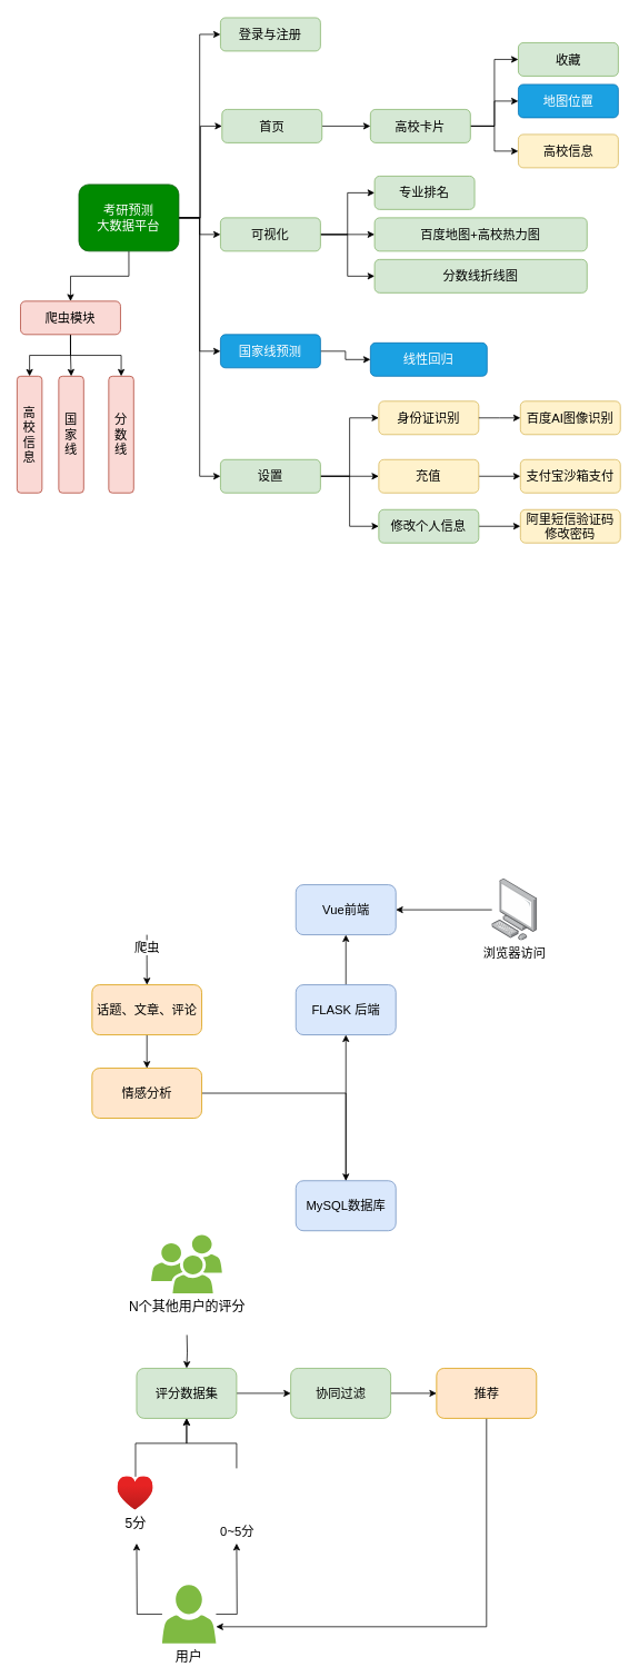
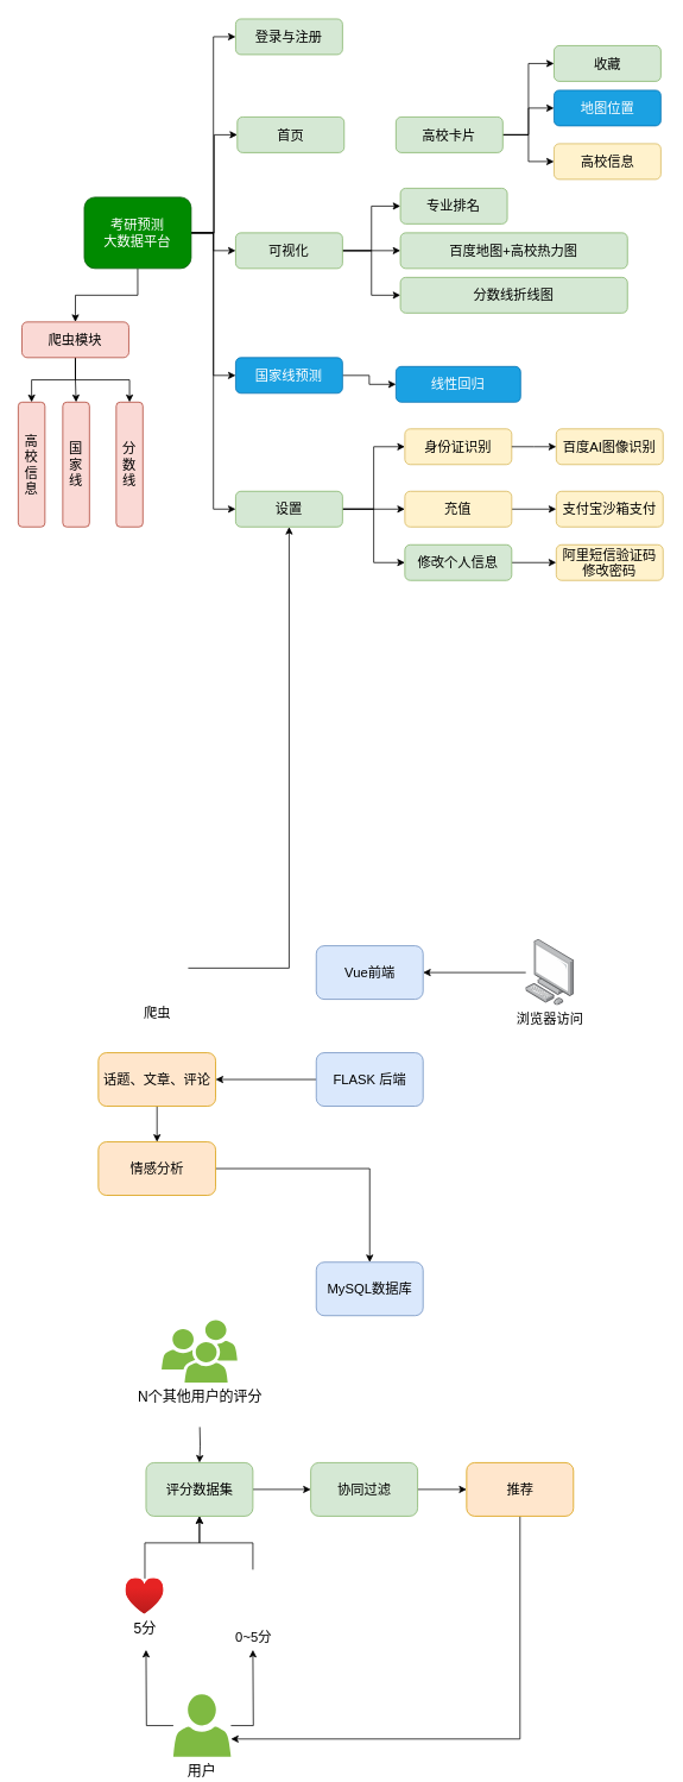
  <mxCell id="0" />
  <mxCell id="1" parent="0" />
  <mxCell id="2" style="edgeStyle=orthogonalEdgeStyle;rounded=0;orthogonalLoop=1;jettySize=auto;html=1;exitX=1;exitY=0.5;exitDx=0;exitDy=0;entryX=0;entryY=0.5;entryDx=0;entryDy=0;" parent="1" source="11" target="14" edge="1"><mxGeometry relative="1" as="geometry" /></mxCell>
  <mxCell id="3" style="edgeStyle=orthogonalEdgeStyle;rounded=0;orthogonalLoop=1;jettySize=auto;html=1;exitX=1;exitY=0.5;exitDx=0;exitDy=0;entryX=0;entryY=0.5;entryDx=0;entryDy=0;" parent="1" source="11" target="13" edge="1"><mxGeometry relative="1" as="geometry" /></mxCell>
  <mxCell id="4" style="edgeStyle=orthogonalEdgeStyle;rounded=0;orthogonalLoop=1;jettySize=auto;html=1;exitX=1;exitY=0.5;exitDx=0;exitDy=0;entryX=0;entryY=0.5;entryDx=0;entryDy=0;" parent="1" source="11" target="18" edge="1"><mxGeometry relative="1" as="geometry" /></mxCell>
  <mxCell id="5" style="edgeStyle=orthogonalEdgeStyle;rounded=0;orthogonalLoop=1;jettySize=auto;html=1;entryX=0;entryY=0.5;entryDx=0;entryDy=0;exitX=1;exitY=0.5;exitDx=0;exitDy=0;" parent="1" source="40" target="23" edge="1"><mxGeometry relative="1" as="geometry"><mxPoint x="414.17" y="550" as="sourcePoint" /></mxGeometry></mxCell>
  <mxCell id="6" style="edgeStyle=orthogonalEdgeStyle;rounded=0;orthogonalLoop=1;jettySize=auto;html=1;exitX=1;exitY=0.5;exitDx=0;exitDy=0;entryX=0;entryY=0.5;entryDx=0;entryDy=0;" parent="1" source="40" target="28" edge="1"><mxGeometry relative="1" as="geometry"><mxPoint x="414.17" y="550" as="sourcePoint" /></mxGeometry></mxCell>
  <mxCell id="7" style="edgeStyle=orthogonalEdgeStyle;rounded=0;orthogonalLoop=1;jettySize=auto;html=1;entryX=0;entryY=0.5;entryDx=0;entryDy=0;exitX=1;exitY=0.5;exitDx=0;exitDy=0;" parent="1" source="40" target="30" edge="1"><mxGeometry relative="1" as="geometry"><mxPoint x="414.17" y="550" as="sourcePoint" /><Array as="points"><mxPoint x="384.17" y="570" /><mxPoint x="384.17" y="570" /></Array></mxGeometry></mxCell>
  <mxCell id="8" style="edgeStyle=orthogonalEdgeStyle;rounded=0;orthogonalLoop=1;jettySize=auto;html=1;exitX=0.5;exitY=1;exitDx=0;exitDy=0;entryX=0.5;entryY=0;entryDx=0;entryDy=0;fontSize=20;" parent="1" source="11" target="36" edge="1"><mxGeometry relative="1" as="geometry" /></mxCell>
  <mxCell id="9" style="edgeStyle=orthogonalEdgeStyle;rounded=0;orthogonalLoop=1;jettySize=auto;html=1;exitX=1;exitY=0.5;exitDx=0;exitDy=0;entryX=0;entryY=0.5;entryDx=0;entryDy=0;fontSize=20;" parent="1" source="11" target="40" edge="1"><mxGeometry relative="1" as="geometry" /></mxCell>
  <mxCell id="10" style="edgeStyle=orthogonalEdgeStyle;rounded=0;orthogonalLoop=1;jettySize=auto;html=1;exitX=1;exitY=0.5;exitDx=0;exitDy=0;entryX=0;entryY=0.5;entryDx=0;entryDy=0;" parent="1" source="11" target="46" edge="1"><mxGeometry relative="1" as="geometry" /></mxCell>
  <mxCell id="11" value="考研预测&lt;br&gt;大数据平台" style="rounded=1;whiteSpace=wrap;html=1;fontSize=15;fillColor=#008a00;strokeColor=#005700;fontColor=#ffffff;" parent="1" vertex="1"><mxGeometry x="94.17" y="220" width="120" height="80" as="geometry" /></mxCell>
- <mxCell id="12" style="edgeStyle=orthogonalEdgeStyle;rounded=0;orthogonalLoop=1;jettySize=auto;html=1;exitX=1;exitY=0.5;exitDx=0;exitDy=0;entryX=0;entryY=0.5;entryDx=0;entryDy=0;" parent="1" source="13" target="22" edge="1"><mxGeometry relative="1" as="geometry" /></mxCell>
  <mxCell id="13" value="首页" style="rounded=1;whiteSpace=wrap;html=1;fontSize=15;fillColor=#d5e8d4;strokeColor=#82b366;" parent="1" vertex="1"><mxGeometry x="266" y="130" width="120" height="40" as="geometry" /></mxCell>
  <mxCell id="14" value="登录与注册" style="rounded=1;whiteSpace=wrap;html=1;fontSize=15;fillColor=#d5e8d4;strokeColor=#82b366;" parent="1" vertex="1"><mxGeometry x="264.17" y="20" width="120" height="40" as="geometry" /></mxCell>
  <mxCell id="15" style="edgeStyle=orthogonalEdgeStyle;rounded=0;orthogonalLoop=1;jettySize=auto;html=1;exitX=1;exitY=0.5;exitDx=0;exitDy=0;entryX=0;entryY=0.5;entryDx=0;entryDy=0;" parent="1" source="18" target="24" edge="1"><mxGeometry relative="1" as="geometry" /></mxCell>
  <mxCell id="16" style="edgeStyle=orthogonalEdgeStyle;rounded=0;orthogonalLoop=1;jettySize=auto;html=1;exitX=1;exitY=0.5;exitDx=0;exitDy=0;entryX=0;entryY=0.5;entryDx=0;entryDy=0;fontSize=20;" parent="1" source="18" target="41" edge="1"><mxGeometry relative="1" as="geometry" /></mxCell>
  <mxCell id="17" style="edgeStyle=orthogonalEdgeStyle;rounded=0;orthogonalLoop=1;jettySize=auto;html=1;exitX=1;exitY=0.5;exitDx=0;exitDy=0;entryX=0;entryY=0.5;entryDx=0;entryDy=0;fontSize=15;" parent="1" source="18" target="75" edge="1"><mxGeometry relative="1" as="geometry" /></mxCell>
  <mxCell id="18" value="可视化" style="rounded=1;whiteSpace=wrap;html=1;fontSize=15;fillColor=#d5e8d4;strokeColor=#82b366;" parent="1" vertex="1"><mxGeometry x="264.17" y="260" width="120" height="40" as="geometry" /></mxCell>
  <mxCell id="19" style="edgeStyle=orthogonalEdgeStyle;rounded=0;orthogonalLoop=1;jettySize=auto;html=1;exitX=1;exitY=0.5;exitDx=0;exitDy=0;entryX=0;entryY=0.5;entryDx=0;entryDy=0;" parent="1" source="22" target="42" edge="1"><mxGeometry relative="1" as="geometry" /></mxCell>
  <mxCell id="20" style="edgeStyle=orthogonalEdgeStyle;rounded=0;orthogonalLoop=1;jettySize=auto;html=1;exitX=1;exitY=0.5;exitDx=0;exitDy=0;entryX=0;entryY=0.5;entryDx=0;entryDy=0;" parent="1" source="22" target="43" edge="1"><mxGeometry relative="1" as="geometry" /></mxCell>
  <mxCell id="21" style="edgeStyle=orthogonalEdgeStyle;rounded=0;orthogonalLoop=1;jettySize=auto;html=1;exitX=1;exitY=0.5;exitDx=0;exitDy=0;entryX=0;entryY=0.5;entryDx=0;entryDy=0;" edge="1" parent="1" source="22" target="76"><mxGeometry relative="1" as="geometry" /></mxCell>
  <mxCell id="22" value="高校卡片" style="rounded=1;whiteSpace=wrap;html=1;fontSize=15;fillColor=#d5e8d4;strokeColor=#82b366;" parent="1" vertex="1"><mxGeometry x="444.17" y="130" width="120" height="40" as="geometry" /></mxCell>
  <mxCell id="23" value="身份证识别" style="rounded=1;whiteSpace=wrap;html=1;fontSize=15;fillColor=#fff2cc;strokeColor=#d6b656;" parent="1" vertex="1"><mxGeometry x="454.17" y="480" width="120" height="40" as="geometry" /></mxCell>
  <mxCell id="24" value="专业排名" style="rounded=1;whiteSpace=wrap;html=1;fontSize=15;fillColor=#d5e8d4;strokeColor=#82b366;" parent="1" vertex="1"><mxGeometry x="449.17" y="210" width="120" height="40" as="geometry" /></mxCell>
  <mxCell id="25" value="百度AI图像识别" style="rounded=1;whiteSpace=wrap;html=1;fontSize=15;fillColor=#fff2cc;strokeColor=#d6b656;" parent="1" vertex="1"><mxGeometry x="624.17" y="480" width="120" height="40" as="geometry" /></mxCell>
  <mxCell id="26" style="edgeStyle=orthogonalEdgeStyle;rounded=0;orthogonalLoop=1;jettySize=auto;html=1;exitX=1;exitY=0.5;exitDx=0;exitDy=0;" parent="1" source="23" edge="1"><mxGeometry relative="1" as="geometry"><mxPoint x="584.17" y="440" as="sourcePoint" /><mxPoint x="624.17" y="500" as="targetPoint" /></mxGeometry></mxCell>
  <mxCell id="27" style="edgeStyle=orthogonalEdgeStyle;rounded=0;orthogonalLoop=1;jettySize=auto;html=1;exitX=1;exitY=0.5;exitDx=0;exitDy=0;entryX=0;entryY=0.5;entryDx=0;entryDy=0;" parent="1" source="28" target="32" edge="1"><mxGeometry relative="1" as="geometry" /></mxCell>
  <mxCell id="28" value="修改个人信息" style="rounded=1;whiteSpace=wrap;html=1;fontSize=15;fillColor=#d5e8d4;strokeColor=#82b366;" parent="1" vertex="1"><mxGeometry x="454.17" y="610" width="120" height="40" as="geometry" /></mxCell>
  <mxCell id="29" style="edgeStyle=orthogonalEdgeStyle;rounded=0;orthogonalLoop=1;jettySize=auto;html=1;exitX=1;exitY=0.5;exitDx=0;exitDy=0;entryX=0;entryY=0.5;entryDx=0;entryDy=0;" parent="1" source="30" target="31" edge="1"><mxGeometry relative="1" as="geometry" /></mxCell>
  <mxCell id="30" value="充值" style="rounded=1;whiteSpace=wrap;html=1;fontSize=15;fillColor=#fff2cc;strokeColor=#d6b656;" parent="1" vertex="1"><mxGeometry x="454.17" y="550" width="120" height="40" as="geometry" /></mxCell>
  <mxCell id="31" value="支付宝沙箱支付" style="rounded=1;whiteSpace=wrap;html=1;fontSize=15;fillColor=#fff2cc;strokeColor=#d6b656;" parent="1" vertex="1"><mxGeometry x="624.17" y="550" width="120" height="40" as="geometry" /></mxCell>
  <mxCell id="32" value="阿里短信验证码修改密码" style="rounded=1;whiteSpace=wrap;html=1;fontSize=15;fillColor=#fff2cc;strokeColor=#d6b656;" parent="1" vertex="1"><mxGeometry x="624.17" y="610" width="120" height="40" as="geometry" /></mxCell>
  <mxCell id="33" style="edgeStyle=orthogonalEdgeStyle;rounded=0;orthogonalLoop=1;jettySize=auto;html=1;exitX=0.5;exitY=1;exitDx=0;exitDy=0;entryX=0.5;entryY=0;entryDx=0;entryDy=0;fontSize=20;" parent="1" source="36" target="37" edge="1"><mxGeometry relative="1" as="geometry" /></mxCell>
  <mxCell id="34" style="edgeStyle=orthogonalEdgeStyle;rounded=0;orthogonalLoop=1;jettySize=auto;html=1;exitX=0.5;exitY=1;exitDx=0;exitDy=0;entryX=0.5;entryY=0;entryDx=0;entryDy=0;fontSize=20;" parent="1" source="36" target="38" edge="1"><mxGeometry relative="1" as="geometry" /></mxCell>
  <mxCell id="35" style="edgeStyle=orthogonalEdgeStyle;rounded=0;orthogonalLoop=1;jettySize=auto;html=1;exitX=0.5;exitY=1;exitDx=0;exitDy=0;entryX=0.5;entryY=0;entryDx=0;entryDy=0;fontSize=20;" parent="1" source="36" target="39" edge="1"><mxGeometry relative="1" as="geometry" /></mxCell>
  <mxCell id="36" value="爬虫模块" style="rounded=1;whiteSpace=wrap;html=1;fontSize=15;fillColor=#fad9d5;strokeColor=#ae4132;" parent="1" vertex="1"><mxGeometry x="24.17" y="360" width="120" height="40" as="geometry" /></mxCell>
  <mxCell id="37" value="高校信息" style="rounded=1;whiteSpace=wrap;html=1;fontSize=15;fillColor=#fad9d5;strokeColor=#ae4132;" parent="1" vertex="1"><mxGeometry x="20" y="450" width="30" height="140" as="geometry" /></mxCell>
  <mxCell id="38" value="国家线" style="rounded=1;whiteSpace=wrap;html=1;fontSize=15;fillColor=#fad9d5;strokeColor=#ae4132;" parent="1" vertex="1"><mxGeometry x="70" y="450" width="30" height="140" as="geometry" /></mxCell>
  <mxCell id="39" value="分数线" style="rounded=1;whiteSpace=wrap;html=1;fontSize=15;fillColor=#fad9d5;strokeColor=#ae4132;" parent="1" vertex="1"><mxGeometry x="130" y="450" width="30" height="140" as="geometry" /></mxCell>
  <mxCell id="40" value="设置" style="rounded=1;whiteSpace=wrap;html=1;fontSize=15;fillColor=#d5e8d4;strokeColor=#82b366;" parent="1" vertex="1"><mxGeometry x="264.17" y="550" width="120" height="40" as="geometry" /></mxCell>
  <mxCell id="41" value="分数线折线图" style="rounded=1;whiteSpace=wrap;html=1;fontSize=15;fillColor=#d5e8d4;strokeColor=#82b366;" parent="1" vertex="1"><mxGeometry x="449.17" y="310" width="255" height="40" as="geometry" /></mxCell>
  <mxCell id="42" value="高校信息" style="rounded=1;whiteSpace=wrap;html=1;fontSize=15;fillColor=#fff2cc;strokeColor=#d6b656;" parent="1" vertex="1"><mxGeometry x="621.67" y="160" width="120" height="40" as="geometry" /></mxCell>
  <mxCell id="43" value="地图位置" style="rounded=1;whiteSpace=wrap;html=1;fontSize=15;fillColor=#1ba1e2;strokeColor=#006EAF;fontColor=#ffffff;" parent="1" vertex="1"><mxGeometry x="621.67" y="100" width="120" height="40" as="geometry" /></mxCell>
  <mxCell id="44" value="线性回归" style="rounded=1;whiteSpace=wrap;html=1;fontSize=15;fillColor=#1ba1e2;strokeColor=#006EAF;fontColor=#ffffff;" parent="1" vertex="1"><mxGeometry x="444.17" y="410" width="140" height="40" as="geometry" /></mxCell>
  <mxCell id="45" style="edgeStyle=orthogonalEdgeStyle;rounded=0;orthogonalLoop=1;jettySize=auto;html=1;exitX=1;exitY=0.5;exitDx=0;exitDy=0;entryX=0;entryY=0.5;entryDx=0;entryDy=0;" parent="1" source="46" target="44" edge="1"><mxGeometry relative="1" as="geometry" /></mxCell>
  <mxCell id="46" value="国家线预测" style="rounded=1;whiteSpace=wrap;html=1;fontSize=15;fillColor=#1ba1e2;strokeColor=#006EAF;fontColor=#ffffff;" parent="1" vertex="1"><mxGeometry x="264.17" y="400" width="120" height="40" as="geometry" /></mxCell>
  <mxCell id="47" style="edgeStyle=orthogonalEdgeStyle;rounded=0;orthogonalLoop=1;jettySize=auto;html=1;exitX=1;exitY=0.5;exitDx=0;exitDy=0;entryX=0;entryY=0.5;entryDx=0;entryDy=0;fontSize=15;" parent="1" source="48" target="50" edge="1"><mxGeometry relative="1" as="geometry" /></mxCell>
  <mxCell id="48" value="评分数据集" style="rounded=1;whiteSpace=wrap;html=1;fontSize=15;fillColor=#d5e8d4;strokeColor=#82b366;" parent="1" vertex="1"><mxGeometry x="163.5" y="1640" width="120" height="60" as="geometry" /></mxCell>
  <mxCell id="49" style="edgeStyle=orthogonalEdgeStyle;rounded=0;orthogonalLoop=1;jettySize=auto;html=1;exitX=1;exitY=0.5;exitDx=0;exitDy=0;entryX=0;entryY=0.5;entryDx=0;entryDy=0;fontSize=15;" parent="1" source="50" target="52" edge="1"><mxGeometry relative="1" as="geometry" /></mxCell>
  <mxCell id="50" value="协同过滤" style="rounded=1;whiteSpace=wrap;html=1;fontSize=15;fillColor=#d5e8d4;strokeColor=#82b366;" parent="1" vertex="1"><mxGeometry x="348.5" y="1640" width="120" height="60" as="geometry" /></mxCell>
  <mxCell id="51" style="edgeStyle=orthogonalEdgeStyle;rounded=0;orthogonalLoop=1;jettySize=auto;html=1;exitX=0.5;exitY=1;exitDx=0;exitDy=0;fontSize=16;" parent="1" source="52" target="59" edge="1"><mxGeometry relative="1" as="geometry"><Array as="points"><mxPoint x="583.5" y="1950" /></Array></mxGeometry></mxCell>
  <mxCell id="52" value="推荐" style="rounded=1;whiteSpace=wrap;html=1;fontSize=15;fillColor=#ffe6cc;strokeColor=#d79b00;" parent="1" vertex="1"><mxGeometry x="523.5" y="1640" width="120" height="60" as="geometry" /></mxCell>
  <mxCell id="53" style="edgeStyle=orthogonalEdgeStyle;rounded=0;orthogonalLoop=1;jettySize=auto;html=1;entryX=0.5;entryY=1;entryDx=0;entryDy=0;fontSize=16;" parent="1" source="54" target="48" edge="1"><mxGeometry relative="1" as="geometry"><Array as="points"><mxPoint x="162.5" y="1730" /><mxPoint x="223.5" y="1730" /></Array></mxGeometry></mxCell>
  <mxCell id="54" value="5分" style="aspect=fixed;html=1;points=[];align=center;image;fontSize=16;image=img/lib/azure2/general/Heart.svg;" parent="1" vertex="1"><mxGeometry x="140.83" y="1770" width="42.67" height="40" as="geometry" /></mxCell>
  <mxCell id="55" style="edgeStyle=orthogonalEdgeStyle;rounded=0;orthogonalLoop=1;jettySize=auto;html=1;entryX=0.5;entryY=1;entryDx=0;entryDy=0;fontSize=16;" parent="1" source="56" target="48" edge="1"><mxGeometry relative="1" as="geometry"><Array as="points"><mxPoint x="283.5" y="1730" /><mxPoint x="223.5" y="1730" /></Array></mxGeometry></mxCell>
  <mxCell id="56" value="0~5分" style="shape=image;html=1;verticalAlign=top;verticalLabelPosition=bottom;labelBackgroundColor=#ffffff;imageAspect=0;aspect=fixed;image=https://cdn1.iconfinder.com/data/icons/filled-line-christmas-icons/75/_star-128.png;fontSize=15;" parent="1" vertex="1"><mxGeometry x="253.5" y="1760" width="60" height="60" as="geometry" /></mxCell>
  <mxCell id="57" value="" style="edgeStyle=orthogonalEdgeStyle;rounded=0;orthogonalLoop=1;jettySize=auto;html=1;fontSize=16;" parent="1" source="59" edge="1"><mxGeometry relative="1" as="geometry"><mxPoint x="283.5" y="1850" as="targetPoint" /></mxGeometry></mxCell>
  <mxCell id="58" style="edgeStyle=orthogonalEdgeStyle;rounded=0;orthogonalLoop=1;jettySize=auto;html=1;fontSize=16;" parent="1" source="59" edge="1"><mxGeometry relative="1" as="geometry"><mxPoint x="163.5" y="1850" as="targetPoint" /></mxGeometry></mxCell>
  <mxCell id="59" value="用户" style="sketch=0;pointerEvents=1;shadow=0;dashed=0;html=1;strokeColor=none;labelPosition=center;verticalLabelPosition=bottom;verticalAlign=top;outlineConnect=0;align=center;shape=mxgraph.office.users.user;fillColor=#7FBA42;fontSize=16;" parent="1" vertex="1"><mxGeometry x="194.16" y="1900" width="64.67" height="70" as="geometry" /></mxCell>
  <mxCell id="60" value="" style="edgeStyle=orthogonalEdgeStyle;rounded=0;orthogonalLoop=1;jettySize=auto;html=1;fontSize=16;" parent="1" target="48" edge="1"><mxGeometry relative="1" as="geometry"><mxPoint x="223.83" y="1600" as="sourcePoint" /></mxGeometry></mxCell>
  <mxCell id="61" value="N个其他用户的评分" style="sketch=0;pointerEvents=1;shadow=0;dashed=0;html=1;strokeColor=none;labelPosition=center;verticalLabelPosition=bottom;verticalAlign=top;outlineConnect=0;align=center;shape=mxgraph.office.users.users;fillColor=#7FBA42;fontSize=16;" parent="1" vertex="1"><mxGeometry x="181" y="1480" width="85" height="70" as="geometry" /></mxCell>
- <mxCell id="62" value="" style="edgeStyle=orthogonalEdgeStyle;rounded=0;orthogonalLoop=1;jettySize=auto;html=1;fontSize=15;" parent="1" source="63" target="65" edge="1"><mxGeometry relative="1" as="geometry" /></mxCell>
+ <mxCell id="62" value="" style="edgeStyle=orthogonalEdgeStyle;rounded=0;orthogonalLoop=1;jettySize=auto;html=1;fontSize=15;" parent="1" source="63" target="40" edge="1"><mxGeometry relative="1" as="geometry" /></mxCell>
  <mxCell id="63" value="爬虫" style="shape=image;html=1;verticalAlign=top;verticalLabelPosition=bottom;labelBackgroundColor=#ffffff;imageAspect=0;aspect=fixed;image=https://cdn2.iconfinder.com/data/icons/free-solid-halloween-icons/24/Spider-128.png;fontSize=15;" parent="1" vertex="1"><mxGeometry x="140.83" y="1050" width="70" height="70" as="geometry" /></mxCell>
  <mxCell id="64" value="" style="edgeStyle=orthogonalEdgeStyle;rounded=0;orthogonalLoop=1;jettySize=auto;html=1;fontSize=15;" parent="1" source="65" target="69" edge="1"><mxGeometry relative="1" as="geometry" /></mxCell>
  <mxCell id="65" value="话题、文章、评论" style="rounded=1;whiteSpace=wrap;html=1;fontSize=15;fillColor=#ffe6cc;strokeColor=#d79b00;" parent="1" vertex="1"><mxGeometry x="110" y="1180" width="131.66" height="60" as="geometry" /></mxCell>
- <mxCell id="66" value="" style="edgeStyle=orthogonalEdgeStyle;rounded=0;orthogonalLoop=1;jettySize=auto;html=1;fontSize=15;" parent="1" source="67" target="71" edge="1"><mxGeometry relative="1" as="geometry" /></mxCell>
  <mxCell id="67" value="MySQL数据库" style="rounded=1;whiteSpace=wrap;html=1;fontSize=15;fillColor=#dae8fc;strokeColor=#6c8ebf;" parent="1" vertex="1"><mxGeometry x="354.67" y="1415" width="120" height="60" as="geometry" /></mxCell>
  <mxCell id="68" value="" style="edgeStyle=orthogonalEdgeStyle;rounded=0;orthogonalLoop=1;jettySize=auto;html=1;fontSize=15;" parent="1" source="69" target="67" edge="1"><mxGeometry relative="1" as="geometry" /></mxCell>
  <mxCell id="69" value="情感分析" style="rounded=1;whiteSpace=wrap;html=1;fontSize=15;fillColor=#ffe6cc;strokeColor=#d79b00;" parent="1" vertex="1"><mxGeometry x="110" y="1280" width="131.66" height="60" as="geometry" /></mxCell>
- <mxCell id="70" value="" style="edgeStyle=orthogonalEdgeStyle;rounded=0;orthogonalLoop=1;jettySize=auto;html=1;fontSize=15;" parent="1" source="71" target="72" edge="1"><mxGeometry relative="1" as="geometry" /></mxCell>
+ <mxCell id="70" value="" style="edgeStyle=orthogonalEdgeStyle;rounded=0;orthogonalLoop=1;jettySize=auto;html=1;fontSize=15;" parent="1" source="71" target="65" edge="1"><mxGeometry relative="1" as="geometry" /></mxCell>
  <mxCell id="71" value="FLASK 后端" style="rounded=1;whiteSpace=wrap;html=1;fontSize=15;fillColor=#dae8fc;strokeColor=#6c8ebf;" parent="1" vertex="1"><mxGeometry x="354.67" y="1180" width="120" height="60" as="geometry" /></mxCell>
  <mxCell id="72" value="Vue前端" style="rounded=1;whiteSpace=wrap;html=1;fontSize=15;fillColor=#dae8fc;strokeColor=#6c8ebf;" parent="1" vertex="1"><mxGeometry x="354.67" y="1060" width="120" height="60" as="geometry" /></mxCell>
  <mxCell id="73" style="edgeStyle=orthogonalEdgeStyle;rounded=0;orthogonalLoop=1;jettySize=auto;html=1;entryX=1;entryY=0.5;entryDx=0;entryDy=0;fontSize=15;" parent="1" source="74" target="72" edge="1"><mxGeometry relative="1" as="geometry" /></mxCell>
  <mxCell id="74" value="浏览器访问" style="points=[];aspect=fixed;html=1;align=center;shadow=0;dashed=0;image;image=img/lib/allied_telesis/computer_and_terminals/Personal_Computer.svg;fontSize=15;" parent="1" vertex="1"><mxGeometry x="590" y="1052.89" width="54.76" height="74.21" as="geometry" /></mxCell>
  <mxCell id="75" value="百度地图+高校热力图" style="rounded=1;whiteSpace=wrap;html=1;fontSize=15;fillColor=#d5e8d4;strokeColor=#82b366;" parent="1" vertex="1"><mxGeometry x="449.17" y="260" width="255" height="40" as="geometry" /></mxCell>
  <mxCell id="76" value="收藏" style="rounded=1;whiteSpace=wrap;html=1;fontSize=15;fillColor=#d5e8d4;strokeColor=#82b366;" vertex="1" parent="1"><mxGeometry x="621.67" y="50" width="120" height="40" as="geometry" /></mxCell>
